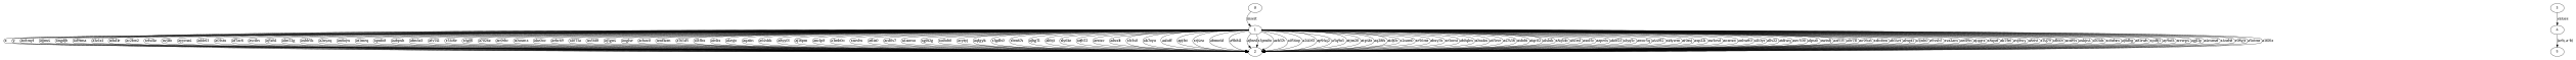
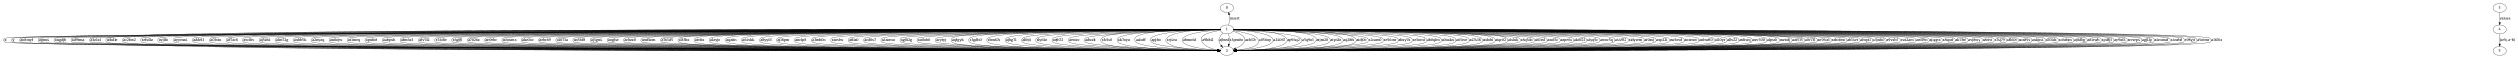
  digraph {
    fontname=Merriweather
    node [fontname=Merriweather]
    edge [fontname=Merriweather]
    0
    1
    2
    3
    4
    5
-   0 -> 1 [label="insert "]
+   1 -> 0 [label="insert "]
    1 -> 2 [label=x]
    1 -> 2 [label=y]
    1 -> 2 [label=ao8myf]
    1 -> 2 [label=ajjnx4]
    1 -> 2 [label=angdjb]
    1 -> 2 [label=ad9tma]
    1 -> 2 [label=a3z1x1]
    1 -> 2 [label=athd1e]
    1 -> 2 [label=ac2bw2]
    1 -> 2 [label=aehd1z]
    1 -> 2 [label=avj1fo]
    1 -> 2 [label=ayymz4]
    1 -> 2 [label=adde13]
    1 -> 2 [label=a03stu]
    1 -> 2 [label=af7zc8]
    1 -> 2 [label=avcihv]
    1 -> 2 [label=aj5zh1]
    1 -> 2 [label=alm72g]
    1 -> 2 [label=axbb5k]
    1 -> 2 [label=a2nyzq]
    1 -> 2 [label=an8ojw]
    1 -> 2 [label=at1meq]
    1 -> 2 [label=apnfo8]
    1 -> 2 [label=aabpxh]
    1 -> 2 [label=afm6z3]
    1 -> 2 [label=afv741]
    1 -> 2 [label=a54t8e]
    1 -> 2 [label=a6glj5]
    1 -> 2 [label=a7026z]
    1 -> 2 [label=an9rbc]
    1 -> 2 [label=a0uxms]
    1 -> 2 [label=akc0oc]
    1 -> 2 [label=aehr69]
    1 -> 2 [label=a1073a]
    1 -> 2 [label=an56f8]
    1 -> 2 [label=aj3gn4]
    1 -> 2 [label=aoglse]
    1 -> 2 [label=acbzz0]
    1 -> 2 [label=amfkcm]
    1 -> 2 [label=a763d5]
    1 -> 2 [label=a7ifhx]
    1 -> 2 [label=aivlix]
    1 -> 2 [label=a1zyjo]
    1 -> 2 [label=aqziin]
    1 -> 2 [label=a64vkk]
    1 -> 2 [label=a8yy0l]
    1 -> 2 [label=aj18pm]
    1 -> 2 [label=anclp8]
    1 -> 2 [label=a3mb0o]
    1 -> 2 [label=azovlw]
    1 -> 2 [label=atliz0]
    1 -> 2 [label=acd0s7]
    1 -> 2 [label=a4somu]
    1 -> 2 [label=ag0i2g]
    1 -> 2 [label=au0ob0]
    1 -> 2 [label=acytyj]
    1 -> 2 [label=aqfgyk]
    1 -> 2 [label=a3gdh0]
    1 -> 2 [label=abm67s]
    1 -> 2 [label=ajhg71]
    1 -> 2 [label=altbji]
    1 -> 2 [label=aly6kr]
    1 -> 2 [label=aejh72]
    1 -> 2 [label=aestzc]
    1 -> 2 [label=adxxlt]
    1 -> 2 [label=afc3s0]
    1 -> 2 [label=ak7oyu]
    1 -> 2 [label=aaluff]
    1 -> 2 [label=apjfst]
    1 -> 2 [label=arj4ea]
    1 -> 2 [label=abmo6d]
    1 -> 2 [label=a9h84l]
    1 -> 2 [label=ajbuvl]
    1 -> 2 [label=a3pm0o]
    1 -> 2 [label=azh37c]
    1 -> 2 [label=a056op]
    1 -> 2 [label=a24067]
    1 -> 2 [label=ap96q2]
    1 -> 2 [label=a5q9o3]
    1 -> 2 [label=atjm20]
    1 -> 2 [label=atp4fz]
    1 -> 2 [label=aq28fs]
    1 -> 2 [label=aidj0c]
    1 -> 2 [label=a2cam0]
    1 -> 2 [label=ae56mr]
    1 -> 2 [label=abxy7x]
    1 -> 2 [label=ae3omi]
    1 -> 2 [label=ab0qlm]
    1 -> 2 [label=a0oakx]
    1 -> 2 [label=a65ece]
    1 -> 2 [label=a47438]
    1 -> 2 [label=atdobi]
    1 -> 2 [label=aiqr02]
    1 -> 2 [label=a1sluk]
    1 -> 2 [label=a8q5do]
    1 -> 2 [label=ah7zvl]
    1 -> 2 [label=axo15c]
    1 -> 2 [label=azpe6s]
    1 -> 2 [label=ak0f2l]
    1 -> 2 [label=a1yq5c]
    1 -> 2 [label=awoc5q]
    1 -> 2 [label=a44932]
    1 -> 2 [label=aidywm]
    1 -> 2 [label=ai9asj]
    1 -> 2 [label=axp22i]
    1 -> 2 [label=aw3ovd]
    1 -> 2 [label=aozmot]
    1 -> 2 [label=anhw80]
    1 -> 2 [label=a110yr]
    1 -> 2 [label=allv22]
    1 -> 2 [label=atdiwq]
    1 -> 2 [label=axv500]
    1 -> 2 [label=alpssb]
    1 -> 2 [label=awirdj]
    1 -> 2 [label=azi535]
    1 -> 2 [label=a0r73l]
    1 -> 2 [label=ao96u6]
    1 -> 2 [label=azbobm]
    1 -> 2 [label=ab34vt]
    1 -> 2 [label=alwpi1]
    1 -> 2 [label=a3jnh0]
    1 -> 2 [label=a9vsh5]
    1 -> 2 [label=ava2am]
    1 -> 2 [label=avd19n]
    1 -> 2 [label=ajqqex]
    1 -> 2 [label=a8spzf]
    1 -> 2 [label=ak7fr6]
    1 -> 2 [label=avj8wy]
    1 -> 2 [label=a8rivi]
    1 -> 2 [label=a74j79]
    1 -> 2 [label=afl60t]
    1 -> 2 [label=aos89s]
    1 -> 2 [label=axkjn4]
    1 -> 2 [label=a701ds]
    1 -> 2 [label=aohrhm]
    1 -> 2 [label=aj8dbg]
    1 -> 2 [label=a81rwh]
    1 -> 2 [label=apdfj3]
    1 -> 2 [label=ay9uf4]
    1 -> 2 [label=arewp4]
    1 -> 2 [label=agjl2p]
    1 -> 2 [label=a4mmzf]
    1 -> 2 [label=a4nrh8]
    1 -> 2 [label=a98yjt]
    1 -> 2 [label=a5otmr]
    1 -> 2 [label=a1676z]
    3 -> 4 [label="values "]
    4 -> 5 [label="(a+b, a-b)"]
  }
